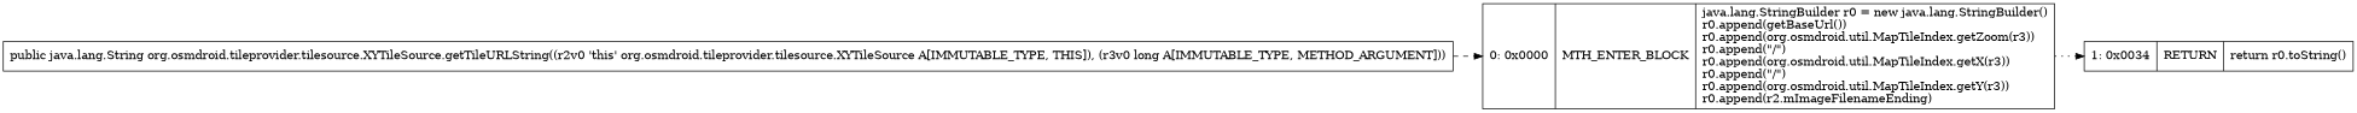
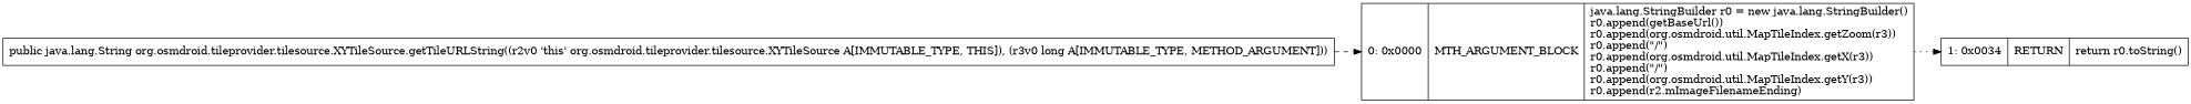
  digraph {
    rankdir=LR
    node [shape=record]
    edge [color=black]
-   n1 [label="{0\:\ 0x0000|MTH_ENTER_BLOCK\l|java.lang.StringBuilder r0 = new java.lang.StringBuilder()\lr0.append(getBaseUrl())\lr0.append(org.osmdroid.util.MapTileIndex.getZoom(r3))\lr0.append(\"\/\")\lr0.append(org.osmdroid.util.MapTileIndex.getX(r3))\lr0.append(\"\/\")\lr0.append(org.osmdroid.util.MapTileIndex.getY(r3))\lr0.append(r2.mImageFilenameEnding)\l}"]
+   n1 [label="{0\:\ 0x0000|MTH_ARGUMENT_BLOCK\l|java.lang.StringBuilder r0 = new java.lang.StringBuilder()\lr0.append(getBaseUrl())\lr0.append(org.osmdroid.util.MapTileIndex.getZoom(r3))\lr0.append(\"\/\")\lr0.append(org.osmdroid.util.MapTileIndex.getX(r3))\lr0.append(\"\/\")\lr0.append(org.osmdroid.util.MapTileIndex.getY(r3))\lr0.append(r2.mImageFilenameEnding)\l}"]
    n2 [label="{1\:\ 0x0034|RETURN\l|return r0.toString()\l}"]
    n3 [label="{public java.lang.String org.osmdroid.tileprovider.tilesource.XYTileSource.getTileURLString((r2v0 'this' org.osmdroid.tileprovider.tilesource.XYTileSource A[IMMUTABLE_TYPE, THIS]), (r3v0 long A[IMMUTABLE_TYPE, METHOD_ARGUMENT])) }"]
    n1 -> n2 [style=dotted]
    n3 -> n1 [style=dashed]
  }
